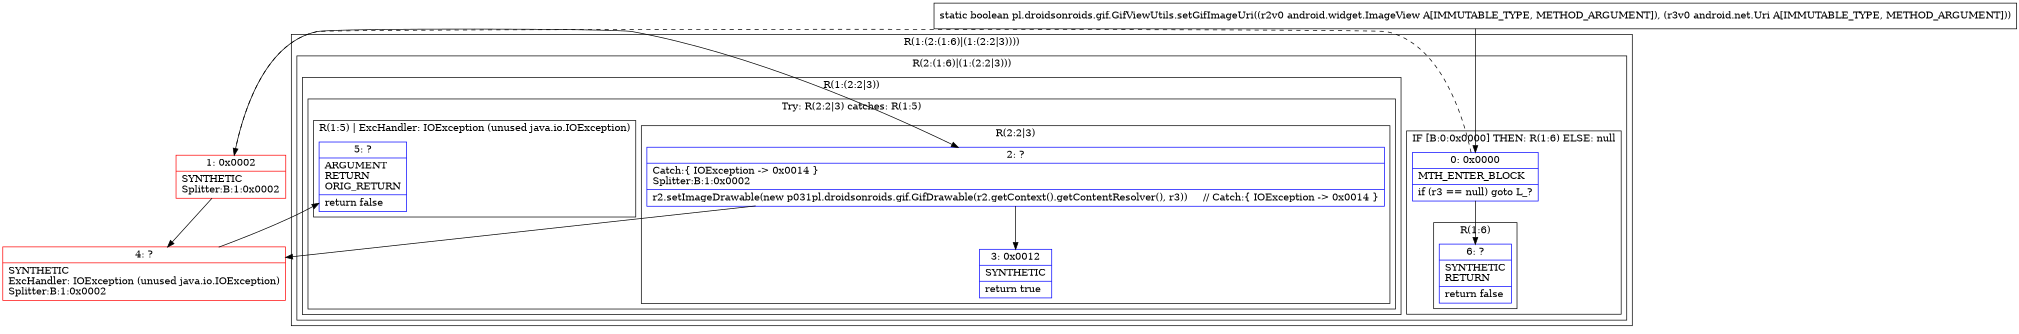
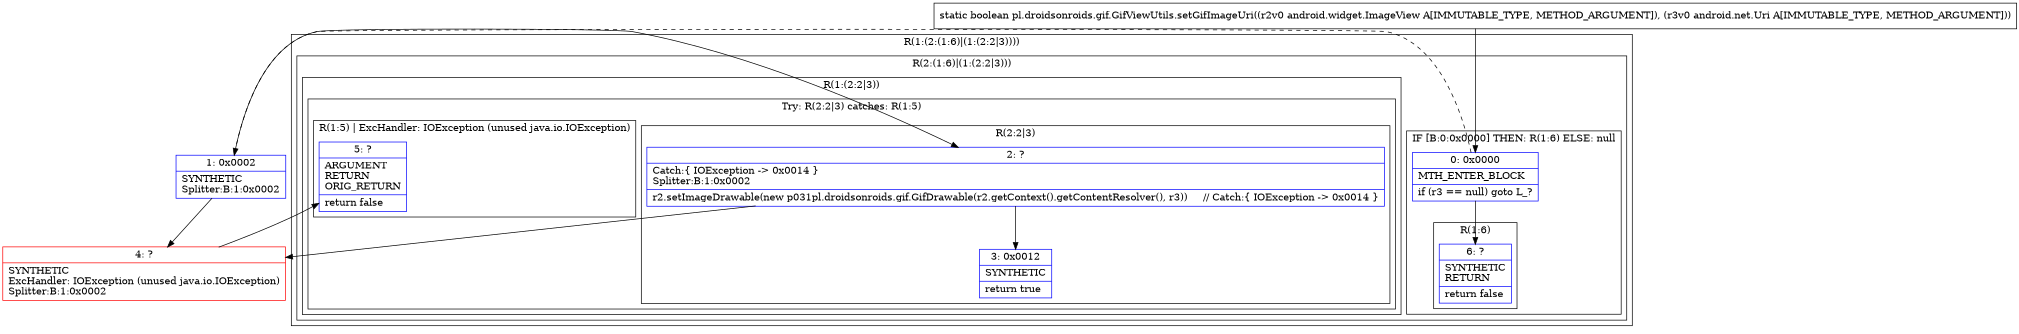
  digraph {
    node [color=blue shape=record]
    n1 [label="{6\:\ ?|SYNTHETIC\lRETURN\l|return false\l}"]
    n2 [label="{0\:\ 0x0000|MTH_ENTER_BLOCK\l|if (r3 == null) goto L_?\l}"]
    n3 [label="{2\:\ ?|Catch:\{ IOException \-\> 0x0014 \}\lSplitter:B:1:0x0002\l|r2.setImageDrawable(new p031pl.droidsonroids.gif.GifDrawable(r2.getContext().getContentResolver(), r3))     \/\/ Catch:\{ IOException \-\> 0x0014 \}\l}"]
    n4 [label="{3\:\ 0x0012|SYNTHETIC\l|return true\l}"]
    n5 [label="{5\:\ ?|ARGUMENT\lRETURN\lORIG_RETURN\l|return false\l}"]
-   n6 [color=red label="{1\:\ 0x0002|SYNTHETIC\lSplitter:B:1:0x0002\l}"]
+   n6 [label="{1\:\ 0x0002|SYNTHETIC\lSplitter:B:1:0x0002\l}"]
    n7 [color=red label="{4\:\ ?|SYNTHETIC\lExcHandler: IOException (unused java.io.IOException)\lSplitter:B:1:0x0002\l}"]
    n8 [label="{static boolean pl.droidsonroids.gif.GifViewUtils.setGifImageUri((r2v0 android.widget.ImageView A[IMMUTABLE_TYPE, METHOD_ARGUMENT]), (r3v0 android.net.Uri A[IMMUTABLE_TYPE, METHOD_ARGUMENT])) }" color=""]
    subgraph cluster_1 {
      label="R(1:(2:(1:6)|(1:(2:2|3))))"
      subgraph cluster_2 {
        label="R(2:(1:6)|(1:(2:2|3)))"
        subgraph cluster_3 {
          label="IF [B:0:0x0000] THEN: R(1:6) ELSE: null"
          n2
          subgraph cluster_4 {
            label="R(1:6)"
            n1
          }
        }
        subgraph cluster_5 {
          label="R(1:(2:2|3))"
          subgraph cluster_6 {
            label="Try: R(2:2|3) catches: R(1:5)"
            subgraph cluster_7 {
              label="R(2:2|3)"
              n3
              n4
            }
            subgraph cluster_8 {
              label="R(1:5) | ExcHandler: IOException (unused java.io.IOException)\l"
              n5
            }
          }
        }
      }
    }
    subgraph cluster_9 {
      label="R(1:5) | ExcHandler: IOException (unused java.io.IOException)\l"
    }
    n2 -> n1
    n2 -> n6 [style=dashed]
    n3 -> n4
    n3 -> n7
    n6 -> n3
    n6 -> n7
    n7 -> n5
    n8 -> n2
  }
